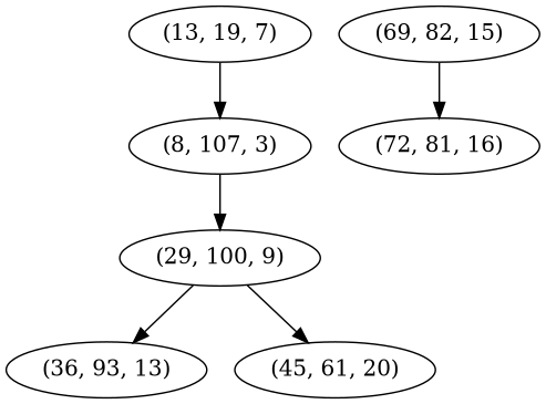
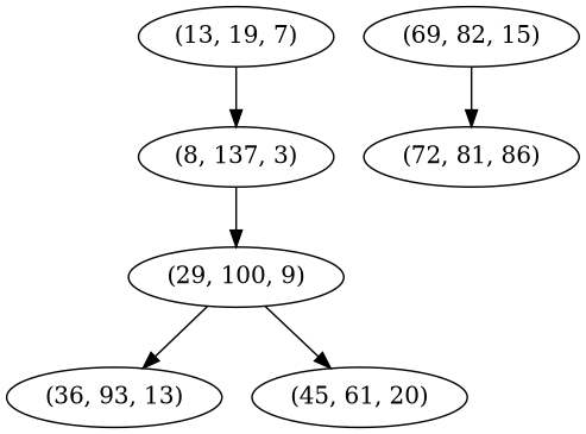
  digraph {
-   "(8, 107, 3)"
+   "(8, 107, 3)" [label="(8, 137, 3)"]
    "(29, 100, 9)"
    "(13, 19, 7)"
    "(36, 93, 13)"
    "(45, 61, 20)"
    "(69, 82, 15)"
-   "(72, 81, 16)"
+   "(72, 81, 16)" [label="(72, 81, 86)"]
    "(8, 107, 3)" -> "(29, 100, 9)"
    "(29, 100, 9)" -> "(36, 93, 13)"
    "(29, 100, 9)" -> "(45, 61, 20)"
    "(13, 19, 7)" -> "(8, 107, 3)"
    "(69, 82, 15)" -> "(72, 81, 16)"
  }
